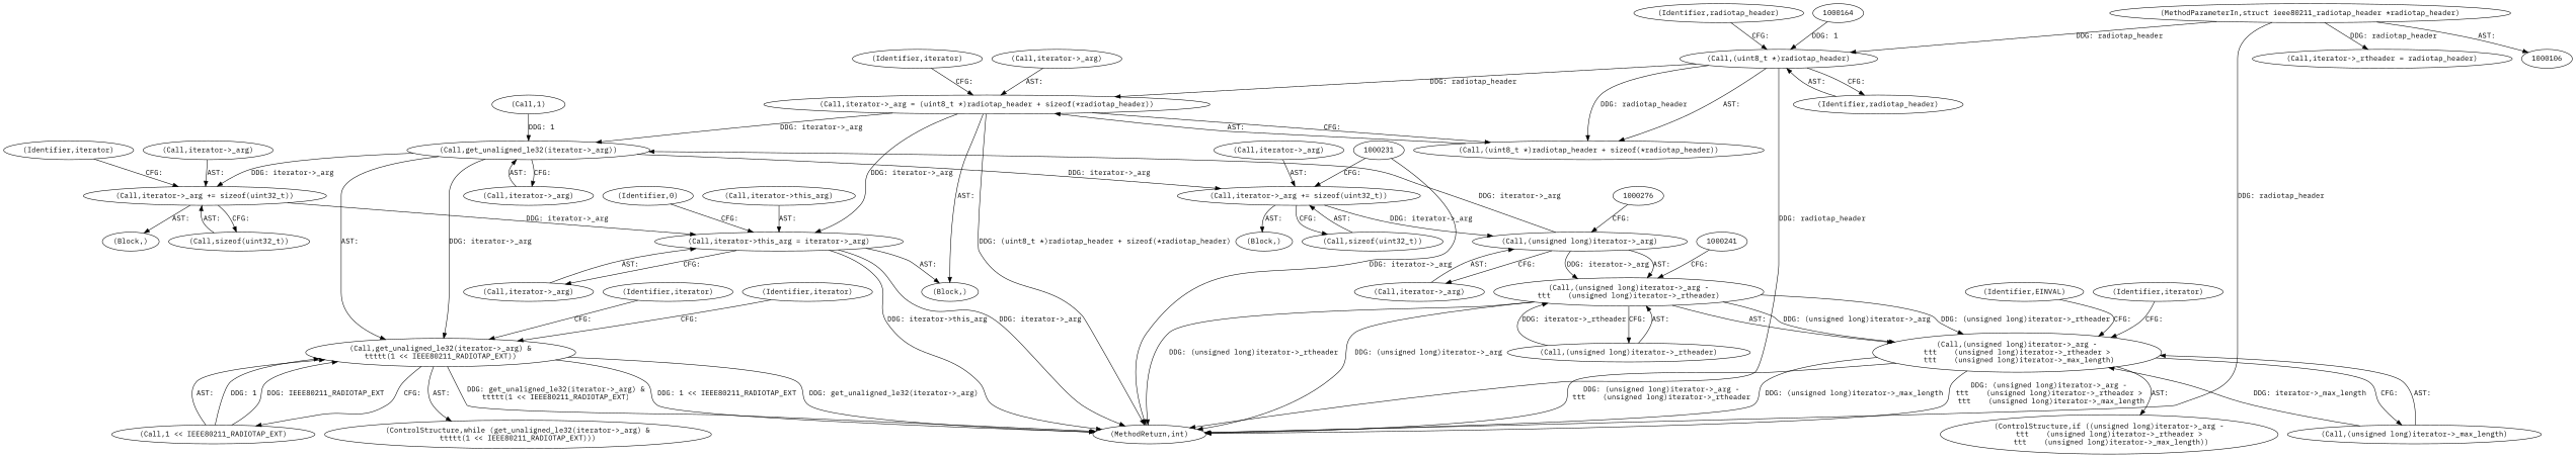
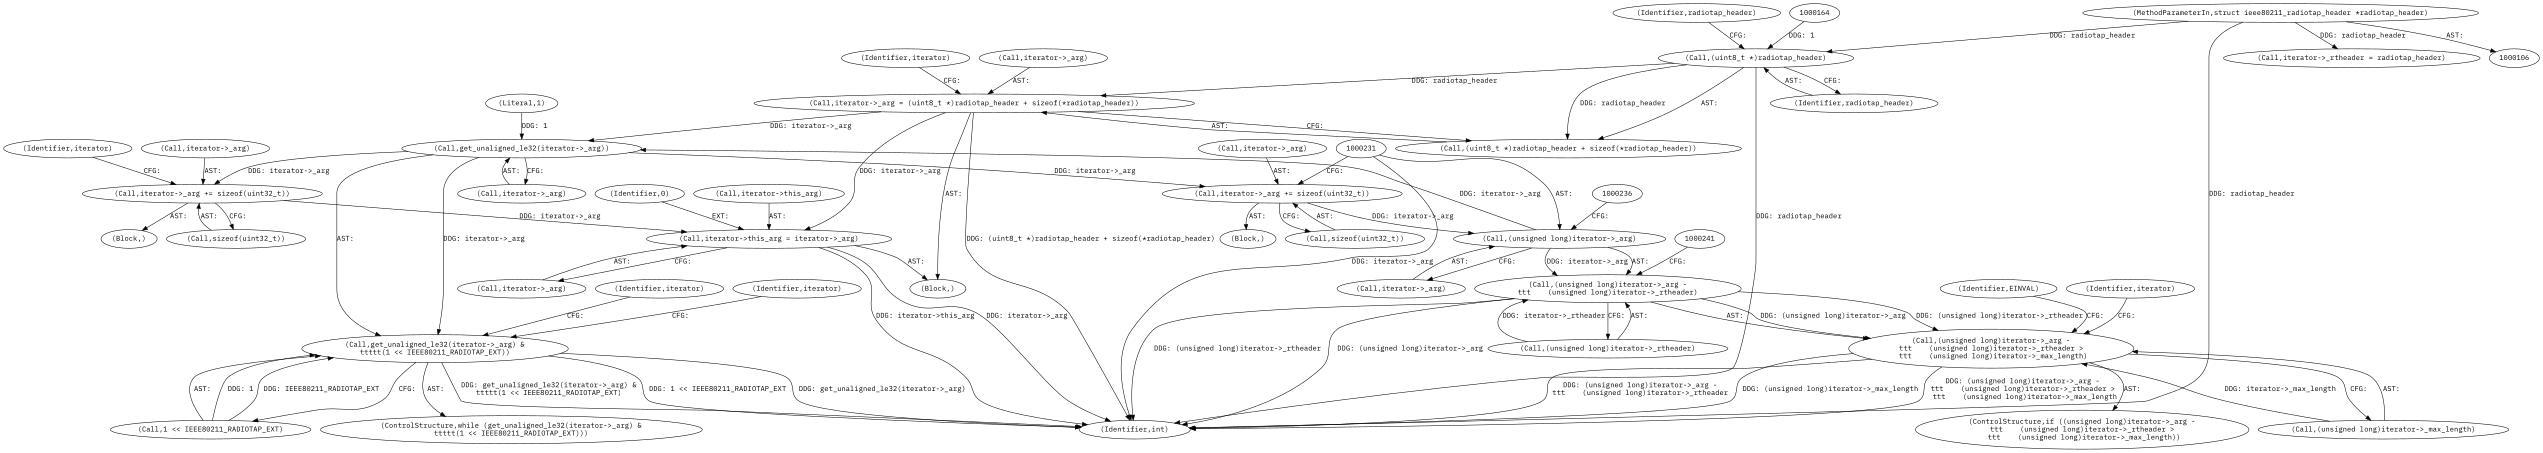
  digraph {
    fontname="IBM Plex Mono"
    node [fontname="IBM Plex Mono"]
    edge [fontname="IBM Plex Mono"]
    n1 [label="(Call,get_unaligned_le32(iterator->_arg))"]
    n2 [label="(Call,iterator->_arg += sizeof(uint32_t))"]
    n3 [label="(Call,get_unaligned_le32(iterator->_arg) &\n\t\t\t\t\t(1 << IEEE80211_RADIOTAP_EXT))"]
    n4 [label="(Call,iterator->_arg += sizeof(uint32_t))"]
    n5 [label="(Call,iterator->_arg)"]
    n6 [label="(Call,(unsigned long)iterator->_arg)"]
    n7 [label="(Block,)"]
    n8 [label="(Call,sizeof(uint32_t))"]
-   n9 [label="(MethodReturn,int)"]
+   n9 [label="(Identifier,int)"]
    n10 [label="(ControlStructure,while (get_unaligned_le32(iterator->_arg) &\n\t\t\t\t\t(1 << IEEE80211_RADIOTAP_EXT)))"]
    n11 [label="(Call,1 << IEEE80211_RADIOTAP_EXT)"]
    n12 [label="(Call,iterator->this_arg = iterator->_arg)"]
    n13 [label="(Call,sizeof(uint32_t))"]
    n14 [label="(Block,)"]
    n15 [label="(Call,iterator->_arg = (uint8_t *)radiotap_header + sizeof(*radiotap_header))"]
    n16 [label="(Call,(uint8_t *)radiotap_header + sizeof(*radiotap_header))"]
    n17 [label="(Block,)"]
    n18 [label="(Call,iterator->_arg)"]
    n19 [label="(Call,(uint8_t *)radiotap_header)"]
    n20 [label="(Identifier,radiotap_header)"]
    n21 [label="(MethodParameterIn,struct ieee80211_radiotap_header *radiotap_header)"]
    n22 [label="(Call,iterator->_rtheader = radiotap_header)"]
    1000106
    n24 [label="(Call,(unsigned long)iterator->_arg -\n\t\t\t    (unsigned long)iterator->_rtheader)"]
    n25 [label="(Call,iterator->_arg)"]
    n26 [label="(Call,(unsigned long)iterator->_arg -\n\t\t\t    (unsigned long)iterator->_rtheader >\n \t\t\t    (unsigned long)iterator->_max_length)"]
    n27 [label="(Call,(unsigned long)iterator->_rtheader)"]
    n28 [label="(ControlStructure,if ((unsigned long)iterator->_arg -\n\t\t\t    (unsigned long)iterator->_rtheader >\n \t\t\t    (unsigned long)iterator->_max_length))"]
    n29 [label="(Call,(unsigned long)iterator->_max_length)"]
    n30 [label="(Identifier,iterator)"]
    n31 [label="(Identifier,iterator)"]
-   n32 [label="(Call,1)"]
+   n32 [label="(Literal,1)"]
    n33 [label="(Identifier,iterator)"]
    n34 [label="(Call,iterator->_arg)"]
    n35 [label="(Call,iterator->this_arg)"]
    n36 [label="(Identifier,0)"]
    n37 [label="(Call,iterator->_arg)"]
    n38 [label="(Identifier,EINVAL)"]
    n39 [label="(Call,iterator->_arg)"]
    n40 [label="(Identifier,iterator)"]
    n41 [label="(Identifier,iterator)"]
    n42 [label="(Identifier,radiotap_header)"]
    1000164
    1000231
-   1000236 [label=1000276]
+   1000236
    1000241
    n1 -> n2 [label="DDG: iterator->_arg"]
    n1 -> n3 [label="AST: "]
    n1 -> n3 [label="DDG: iterator->_arg"]
    n1 -> n4 [label="DDG: iterator->_arg"]
    n1 -> n5 [label="CFG: "]
    n2 -> n6 [label="DDG: iterator->_arg"]
    n2 -> n7 [label="AST: "]
    n2 -> n8 [label="CFG: "]
    n3 -> n9 [label="DDG: get_unaligned_le32(iterator->_arg) &\n\t\t\t\t\t(1 << IEEE80211_RADIOTAP_EXT)"]
    n3 -> n9 [label="DDG: 1 << IEEE80211_RADIOTAP_EXT"]
    n3 -> n9 [label="DDG: get_unaligned_le32(iterator->_arg)"]
    n3 -> n10 [label="AST: "]
    n3 -> n11 [label="CFG: "]
    n4 -> n12 [label="DDG: iterator->_arg"]
    n4 -> n13 [label="CFG: "]
    n4 -> n14 [label="AST: "]
    n5 -> n1 [label="AST: "]
    n6 -> n1 [label="DDG: iterator->_arg"]
    n6 -> n24 [label="AST: "]
    n6 -> n24 [label="DDG: iterator->_arg"]
    n6 -> n25 [label="CFG: "]
    n8 -> n2 [label="AST: "]
    n11 -> n3 [label="AST: "]
    n11 -> n3 [label="DDG: 1"]
    n11 -> n3 [label="DDG: IEEE80211_RADIOTAP_EXT"]
    n12 -> n9 [label="DDG: iterator->this_arg"]
    n12 -> n9 [label="DDG: iterator->_arg"]
    n12 -> n17 [label="AST: "]
    n12 -> n18 [label="CFG: "]
    n13 -> n4 [label="AST: "]
    n15 -> n1 [label="DDG: iterator->_arg"]
    n15 -> n9 [label="DDG: (uint8_t *)radiotap_header + sizeof(*radiotap_header)"]
    n15 -> n12 [label="DDG: iterator->_arg"]
    n15 -> n16 [label="CFG: "]
    n15 -> n17 [label="AST: "]
    n16 -> n15 [label="AST: "]
    n18 -> n12 [label="AST: "]
    n19 -> n9 [label="DDG: radiotap_header"]
    n19 -> n15 [label="DDG: radiotap_header"]
    n19 -> n16 [label="AST: "]
    n19 -> n16 [label="DDG: radiotap_header"]
    n19 -> n20 [label="CFG: "]
    n20 -> n19 [label="AST: "]
    n21 -> n9 [label="DDG: radiotap_header"]
    n21 -> n19 [label="DDG: radiotap_header"]
    n21 -> n22 [label="DDG: radiotap_header"]
    n21 -> 1000106 [label="AST: "]
    n24 -> n9 [label="DDG: (unsigned long)iterator->_rtheader"]
    n24 -> n9 [label="DDG: (unsigned long)iterator->_arg"]
    n24 -> n26 [label="AST: "]
    n24 -> n26 [label="DDG: (unsigned long)iterator->_arg"]
    n24 -> n26 [label="DDG: (unsigned long)iterator->_rtheader"]
    n24 -> n27 [label="CFG: "]
    n25 -> n6 [label="AST: "]
    n26 -> n9 [label="DDG: (unsigned long)iterator->_max_length"]
    n26 -> n9 [label="DDG: (unsigned long)iterator->_arg -\n\t\t\t    (unsigned long)iterator->_rtheader >\n \t\t\t    (unsigned long)iterator->_max_length"]
    n26 -> n9 [label="DDG: (unsigned long)iterator->_arg -\n\t\t\t    (unsigned long)iterator->_rtheader"]
    n26 -> n28 [label="AST: "]
    n26 -> n29 [label="CFG: "]
    n27 -> n24 [label="AST: "]
    n27 -> n24 [label="DDG: iterator->_rtheader"]
    n29 -> n26 [label="AST: "]
    n29 -> n26 [label="DDG: iterator->_max_length"]
    n30 -> n3 [label="CFG: "]
    n31 -> n15 [label="CFG: "]
    n32 -> n1 [label="DDG: 1"]
    n33 -> n3 [label="CFG: "]
    n34 -> n15 [label="AST: "]
    n35 -> n12 [label="AST: "]
-   n36 -> n12 [label="CFG: "]
+   n36 -> n12 [label="EXT: "]
    n37 -> n4 [label="AST: "]
    n38 -> n26 [label="CFG: "]
    n39 -> n2 [label="AST: "]
    n40 -> n4 [label="CFG: "]
    n41 -> n26 [label="CFG: "]
    n42 -> n19 [label="CFG: "]
    1000164 -> n19 [label="DDG: 1"]
    1000231 -> n2 [label="CFG: "]
+   1000231 -> n6 [label="AST: "]
    1000231 -> n9 [label="DDG: iterator->_arg"]
    1000236 -> n6 [label="CFG: "]
    1000241 -> n24 [label="CFG: "]
  }
